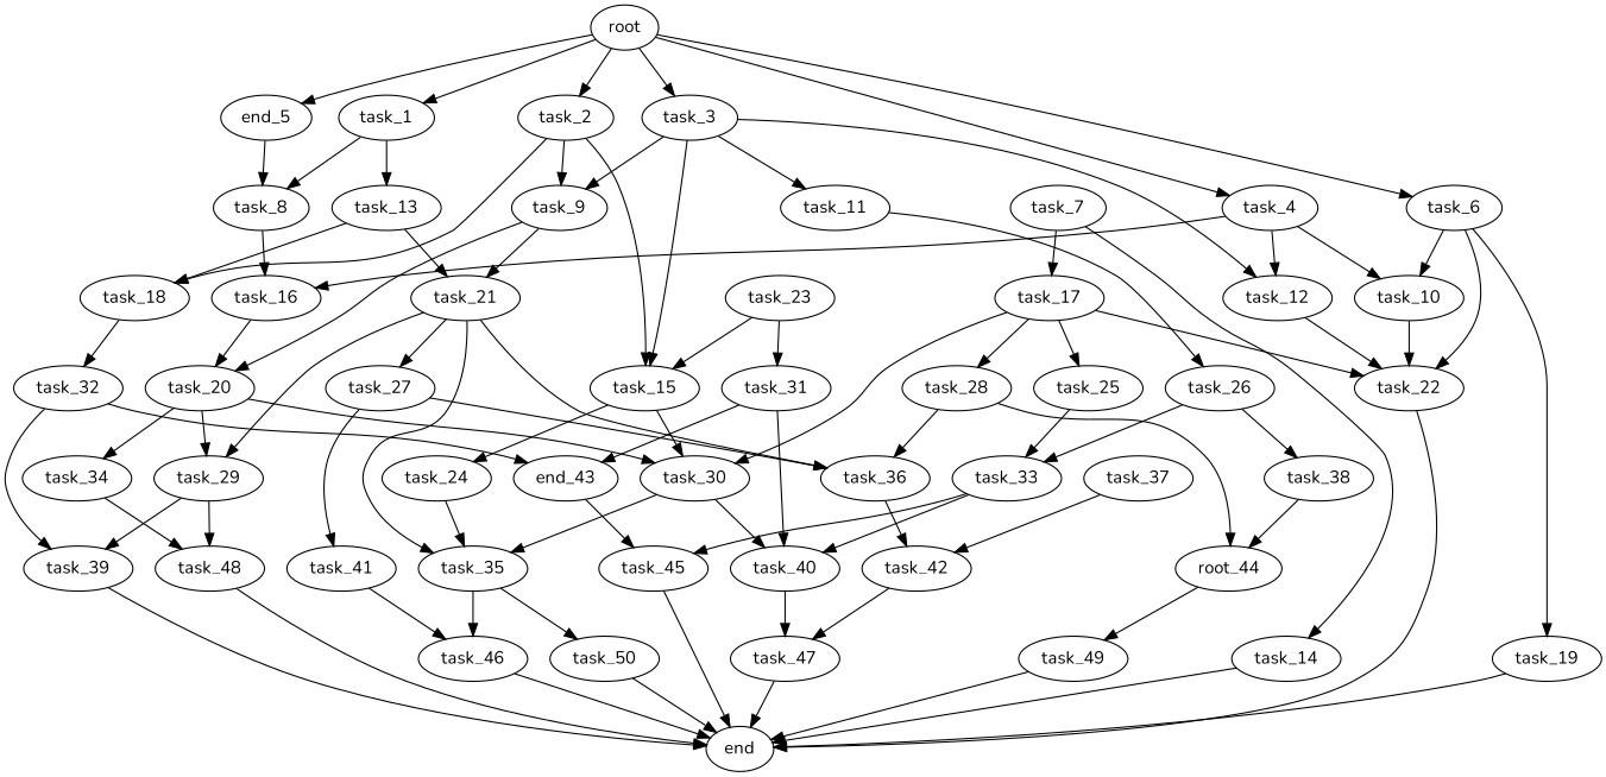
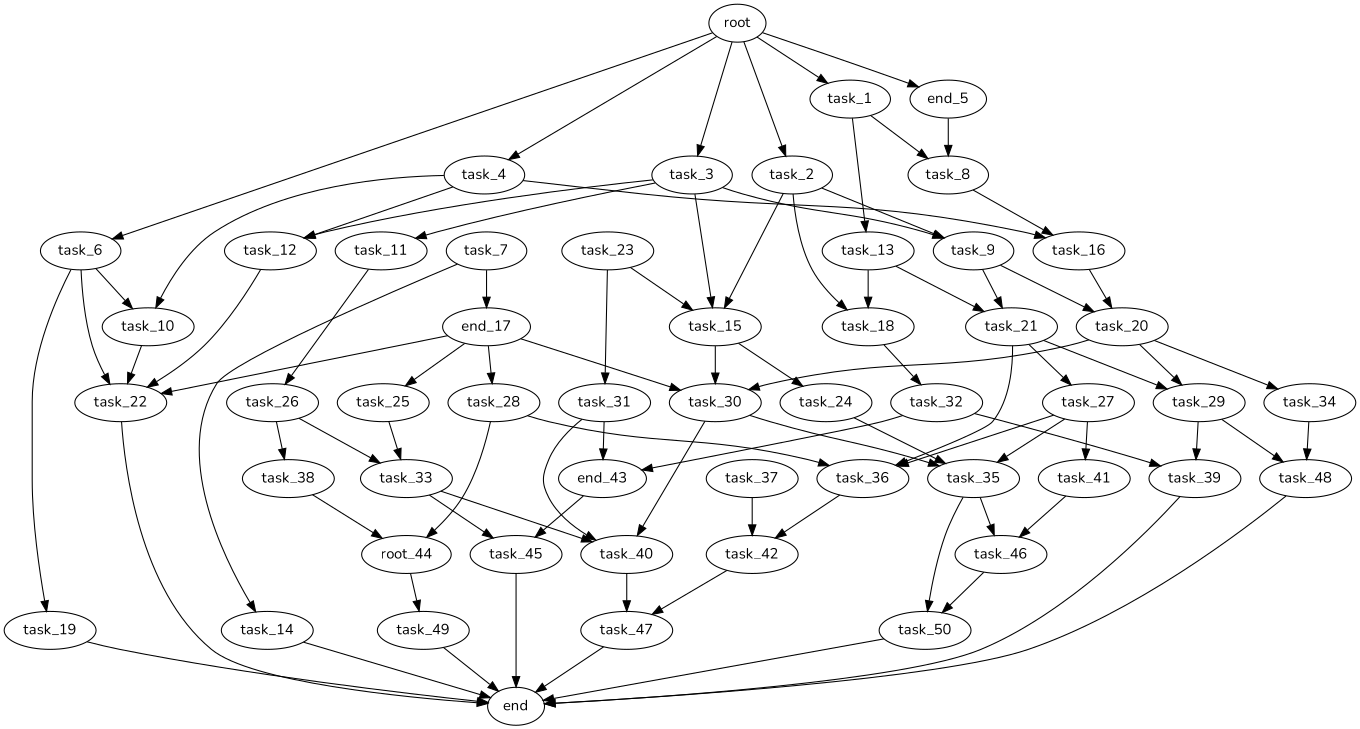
  digraph {
    fontname=Nunito
    node [fontname=Nunito]
    edge [fontname=Nunito]
    root
    task_1
    task_2
    task_3
    task_4
    n6 [label=end_5]
    task_6
    task_8
    task_13
    task_9
    task_15
    task_18
    task_11
    task_12
    task_10
    task_16
    task_19
    task_22
    task_21
    task_20
    task_24
    task_30
    task_32
    task_26
    task_7
    task_14
-   task_17
+   task_17 [label=end_17]
    end
    task_25
    task_28
    task_29
    task_34
    task_27
    task_36
    task_33
    task_38
    task_23
    task_31
    task_35
    task_40
    n41 [label=root_44]
    task_39
    n43 [label=end_43]
    task_48
    task_41
    task_42
    task_46
    task_50
    task_45
    task_49
    task_37
    task_47
    root -> task_1
    root -> task_2
    root -> task_3
    root -> task_4
    root -> n6
    root -> task_6
    task_1 -> task_8
    task_1 -> task_13
    task_2 -> task_9
    task_2 -> task_15
    task_2 -> task_18
    task_3 -> task_9
    task_3 -> task_15
    task_3 -> task_11
    task_3 -> task_12
    task_4 -> task_12
    task_4 -> task_10
    task_4 -> task_16
    n6 -> task_8
    task_6 -> task_10
    task_6 -> task_19
    task_6 -> task_22
    task_8 -> task_16
    task_13 -> task_18
    task_13 -> task_21
    task_9 -> task_21
    task_9 -> task_20
    task_15 -> task_24
    task_15 -> task_30
    task_18 -> task_32
    task_11 -> task_26
    task_12 -> task_22
    task_10 -> task_22
    task_16 -> task_20
    task_19 -> end
    task_22 -> end
    task_21 -> task_29
    task_21 -> task_27
    task_21 -> task_36
    task_20 -> task_30
    task_20 -> task_29
    task_20 -> task_34
    task_24 -> task_35
    task_30 -> task_35
    task_30 -> task_40
    task_32 -> task_39
    task_32 -> n43
    task_26 -> task_33
    task_26 -> task_38
    task_7 -> task_14
    task_7 -> task_17
    task_14 -> end
    task_17 -> task_22
    task_17 -> task_30
    task_17 -> task_25
    task_17 -> task_28
    task_25 -> task_33
    task_28 -> task_36
    task_28 -> n41
    task_29 -> task_39
    task_29 -> task_48
    task_34 -> task_48
    task_27 -> task_36
-   task_21 -> task_35
+   task_27 -> task_35
    task_27 -> task_41
    task_36 -> task_42
    task_33 -> task_40
    task_33 -> task_45
    task_38 -> n41
    task_23 -> task_15
    task_23 -> task_31
    task_31 -> task_40
    task_31 -> n43
    task_35 -> task_46
    task_35 -> task_50
    task_40 -> task_47
    n41 -> task_49
    task_39 -> end
    n43 -> task_45
    task_48 -> end
    task_41 -> task_46
    task_42 -> task_47
-   task_46 -> end
+   task_46 -> task_50
    task_50 -> end
    task_45 -> end
    task_49 -> end
    task_37 -> task_42
    task_47 -> end
  }
